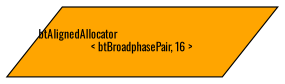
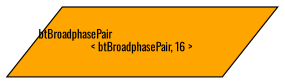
  digraph {
    rankdir=TB
    fontname=Oswald
-   n1 [color=black fillcolor=orange fontname=Oswald fontsize=10 height=0.2 label="btAlignedAllocator\l\< btBroadphasePair, 16 \>" shape=parallelogram style=filled width=0.4]
+   n1 [color=black fillcolor=orange fontname=Oswald fontsize=10 height=0.2 label="btBroadphasePair\l\< btBroadphasePair, 16 \>" shape=parallelogram style=filled width=0.4]
  }
